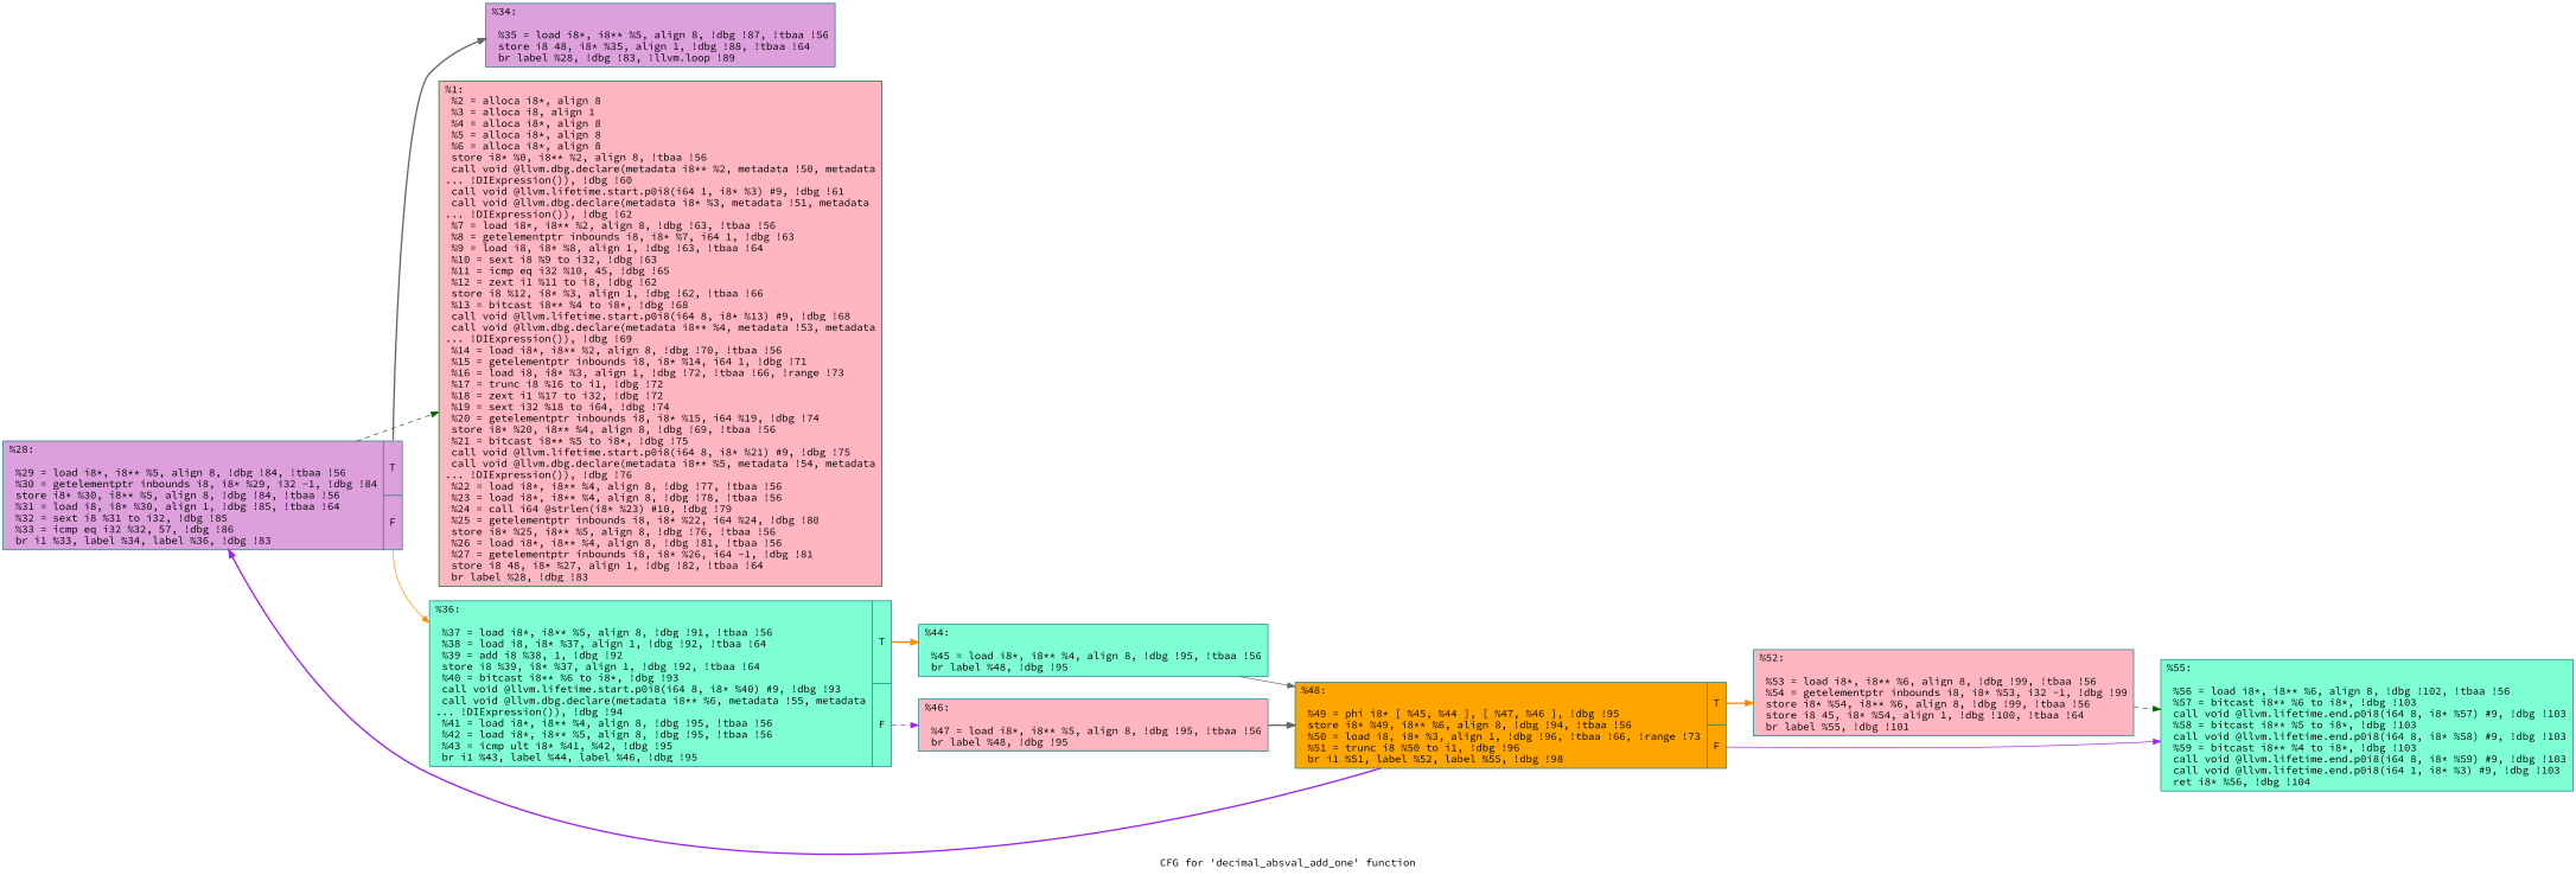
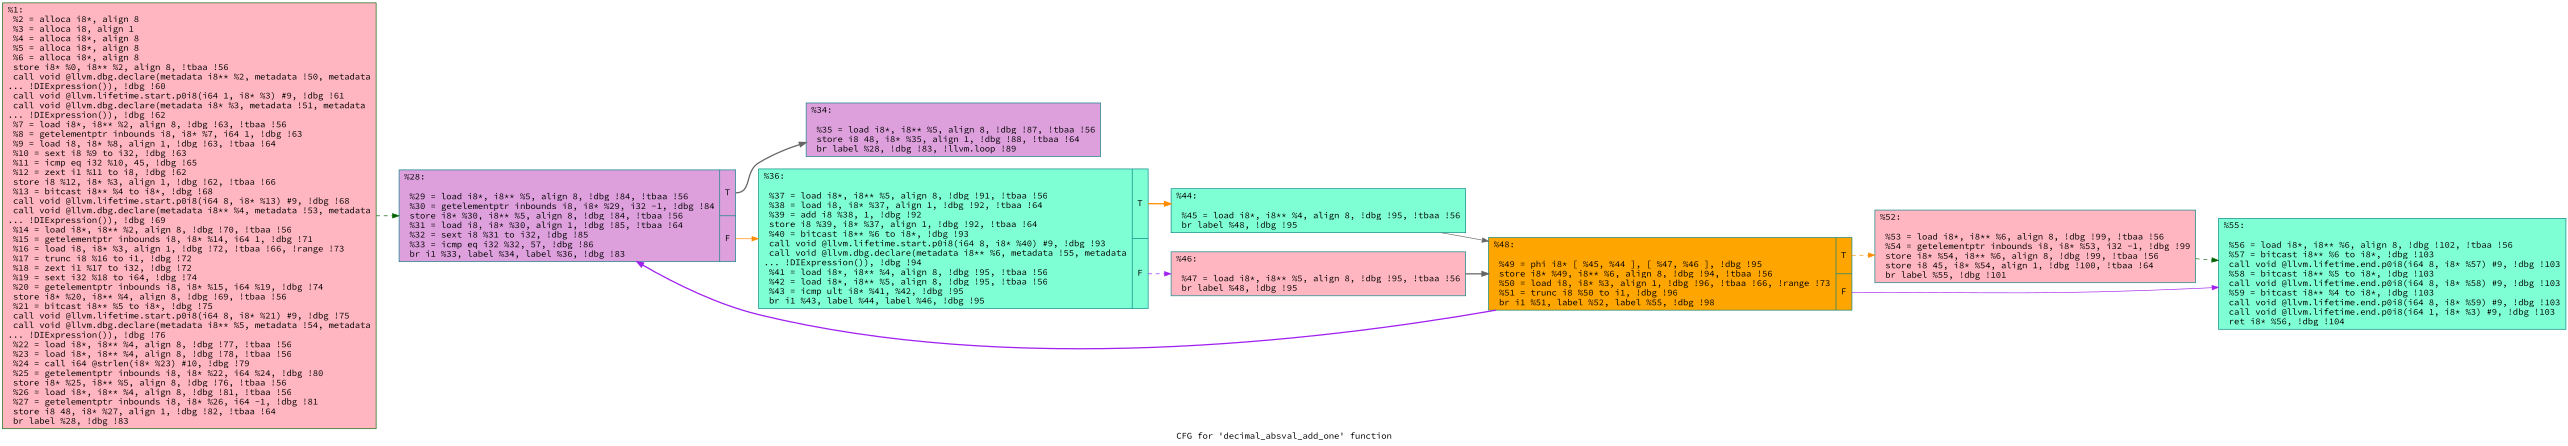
  digraph {
    fontname="Source Code Pro"
    label="CFG for 'decimal_absval_add_one' function"
    rankdir=LR
    node [color=teal fillcolor=lightpink fontname="Source Code Pro" shape=record style=filled]
    edge [color=gray40 fontname="Source Code Pro" style=bold]
    n1 [color=darkgreen label="{%1:\l  %2 = alloca i8*, align 8\l  %3 = alloca i8, align 1\l  %4 = alloca i8*, align 8\l  %5 = alloca i8*, align 8\l  %6 = alloca i8*, align 8\l  store i8* %0, i8** %2, align 8, !tbaa !56\l  call void @llvm.dbg.declare(metadata i8** %2, metadata !50, metadata\l... !DIExpression()), !dbg !60\l  call void @llvm.lifetime.start.p0i8(i64 1, i8* %3) #9, !dbg !61\l  call void @llvm.dbg.declare(metadata i8* %3, metadata !51, metadata\l... !DIExpression()), !dbg !62\l  %7 = load i8*, i8** %2, align 8, !dbg !63, !tbaa !56\l  %8 = getelementptr inbounds i8, i8* %7, i64 1, !dbg !63\l  %9 = load i8, i8* %8, align 1, !dbg !63, !tbaa !64\l  %10 = sext i8 %9 to i32, !dbg !63\l  %11 = icmp eq i32 %10, 45, !dbg !65\l  %12 = zext i1 %11 to i8, !dbg !62\l  store i8 %12, i8* %3, align 1, !dbg !62, !tbaa !66\l  %13 = bitcast i8** %4 to i8*, !dbg !68\l  call void @llvm.lifetime.start.p0i8(i64 8, i8* %13) #9, !dbg !68\l  call void @llvm.dbg.declare(metadata i8** %4, metadata !53, metadata\l... !DIExpression()), !dbg !69\l  %14 = load i8*, i8** %2, align 8, !dbg !70, !tbaa !56\l  %15 = getelementptr inbounds i8, i8* %14, i64 1, !dbg !71\l  %16 = load i8, i8* %3, align 1, !dbg !72, !tbaa !66, !range !73\l  %17 = trunc i8 %16 to i1, !dbg !72\l  %18 = zext i1 %17 to i32, !dbg !72\l  %19 = sext i32 %18 to i64, !dbg !74\l  %20 = getelementptr inbounds i8, i8* %15, i64 %19, !dbg !74\l  store i8* %20, i8** %4, align 8, !dbg !69, !tbaa !56\l  %21 = bitcast i8** %5 to i8*, !dbg !75\l  call void @llvm.lifetime.start.p0i8(i64 8, i8* %21) #9, !dbg !75\l  call void @llvm.dbg.declare(metadata i8** %5, metadata !54, metadata\l... !DIExpression()), !dbg !76\l  %22 = load i8*, i8** %4, align 8, !dbg !77, !tbaa !56\l  %23 = load i8*, i8** %4, align 8, !dbg !78, !tbaa !56\l  %24 = call i64 @strlen(i8* %23) #10, !dbg !79\l  %25 = getelementptr inbounds i8, i8* %22, i64 %24, !dbg !80\l  store i8* %25, i8** %5, align 8, !dbg !76, !tbaa !56\l  %26 = load i8*, i8** %4, align 8, !dbg !81, !tbaa !56\l  %27 = getelementptr inbounds i8, i8* %26, i64 -1, !dbg !81\l  store i8 48, i8* %27, align 1, !dbg !82, !tbaa !64\l  br label %28, !dbg !83\l}"]
    n2 [fillcolor=plum label="{%28:\l\l  %29 = load i8*, i8** %5, align 8, !dbg !84, !tbaa !56\l  %30 = getelementptr inbounds i8, i8* %29, i32 -1, !dbg !84\l  store i8* %30, i8** %5, align 8, !dbg !84, !tbaa !56\l  %31 = load i8, i8* %30, align 1, !dbg !85, !tbaa !64\l  %32 = sext i8 %31 to i32, !dbg !85\l  %33 = icmp eq i32 %32, 57, !dbg !86\l  br i1 %33, label %34, label %36, !dbg !83\l|{<s0>T|<s1>F}}"]
    n3 [fillcolor=plum label="{%34:\l\l  %35 = load i8*, i8** %5, align 8, !dbg !87, !tbaa !56\l  store i8 48, i8* %35, align 1, !dbg !88, !tbaa !64\l  br label %28, !dbg !83, !llvm.loop !89\l}"]
    n4 [fillcolor=aquamarine label="{%36:\l\l  %37 = load i8*, i8** %5, align 8, !dbg !91, !tbaa !56\l  %38 = load i8, i8* %37, align 1, !dbg !92, !tbaa !64\l  %39 = add i8 %38, 1, !dbg !92\l  store i8 %39, i8* %37, align 1, !dbg !92, !tbaa !64\l  %40 = bitcast i8** %6 to i8*, !dbg !93\l  call void @llvm.lifetime.start.p0i8(i64 8, i8* %40) #9, !dbg !93\l  call void @llvm.dbg.declare(metadata i8** %6, metadata !55, metadata\l... !DIExpression()), !dbg !94\l  %41 = load i8*, i8** %4, align 8, !dbg !95, !tbaa !56\l  %42 = load i8*, i8** %5, align 8, !dbg !95, !tbaa !56\l  %43 = icmp ult i8* %41, %42, !dbg !95\l  br i1 %43, label %44, label %46, !dbg !95\l|{<s0>T|<s1>F}}"]
    n5 [fillcolor=aquamarine label="{%44:\l\l  %45 = load i8*, i8** %4, align 8, !dbg !95, !tbaa !56\l  br label %48, !dbg !95\l}"]
    n6 [label="{%46:\l\l  %47 = load i8*, i8** %5, align 8, !dbg !95, !tbaa !56\l  br label %48, !dbg !95\l}"]
    n7 [fillcolor=orange label="{%48:\l\l  %49 = phi i8* [ %45, %44 ], [ %47, %46 ], !dbg !95\l  store i8* %49, i8** %6, align 8, !dbg !94, !tbaa !56\l  %50 = load i8, i8* %3, align 1, !dbg !96, !tbaa !66, !range !73\l  %51 = trunc i8 %50 to i1, !dbg !96\l  br i1 %51, label %52, label %55, !dbg !98\l|{<s0>T|<s1>F}}"]
    n8 [label="{%52:\l\l  %53 = load i8*, i8** %6, align 8, !dbg !99, !tbaa !56\l  %54 = getelementptr inbounds i8, i8* %53, i32 -1, !dbg !99\l  store i8* %54, i8** %6, align 8, !dbg !99, !tbaa !56\l  store i8 45, i8* %54, align 1, !dbg !100, !tbaa !64\l  br label %55, !dbg !101\l}"]
    n9 [fillcolor=aquamarine label="{%55:\l\l  %56 = load i8*, i8** %6, align 8, !dbg !102, !tbaa !56\l  %57 = bitcast i8** %6 to i8*, !dbg !103\l  call void @llvm.lifetime.end.p0i8(i64 8, i8* %57) #9, !dbg !103\l  %58 = bitcast i8** %5 to i8*, !dbg !103\l  call void @llvm.lifetime.end.p0i8(i64 8, i8* %58) #9, !dbg !103\l  %59 = bitcast i8** %4 to i8*, !dbg !103\l  call void @llvm.lifetime.end.p0i8(i64 8, i8* %59) #9, !dbg !103\l  call void @llvm.lifetime.end.p0i8(i64 1, i8* %3) #9, !dbg !103\l  ret i8* %56, !dbg !104\l}"]
-   n2 -> n1 [color=darkgreen style=dashed]
+   n1 -> n2 [color=darkgreen style=dashed]
    n2 -> n3 [tailport=s0]
    n2 -> n4 [color=darkorange style=solid tailport=s1]
    n4 -> n5 [color=darkorange tailport=s0]
    n4 -> n6 [color=purple style=dashed tailport=s1]
    n5 -> n7 [style=solid]
    n6 -> n7
    n7 -> n2 [color=purple]
-   n7 -> n8 [color=darkorange tailport=s0]
+   n7 -> n8 [color=darkorange style=dashed tailport=s0]
    n7 -> n9 [color=purple style=solid tailport=s1]
    n8 -> n9 [color=darkgreen style=dashed]
  }
